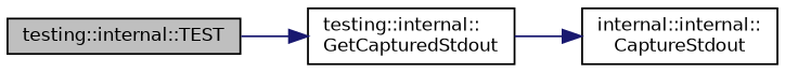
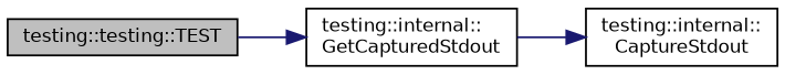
  digraph {
    rankdir=LR
    node [color=black fillcolor=white fontname=Helvetica fontsize=10 shape=record style=filled]
    edge [color=midnightblue fontname=Helvetica fontsize=10 labelfontname=Helvetica labelfontsize=10 style=solid]
-   n1 [fillcolor=grey75 fontcolor=black height=0.2 label="testing::internal::TEST" width=0.4]
+   n1 [fillcolor=grey75 fontcolor=black height=0.2 label="testing::testing::TEST" width=0.4]
    n2 [height=0.2 label="testing::internal::\lGetCapturedStdout" width=0.4]
-   n3 [height=0.2 label="internal::internal::\lCaptureStdout" width=0.4]
+   n3 [height=0.2 label="testing::internal::\lCaptureStdout" width=0.4]
    n1 -> n2
    n2 -> n3
  }
